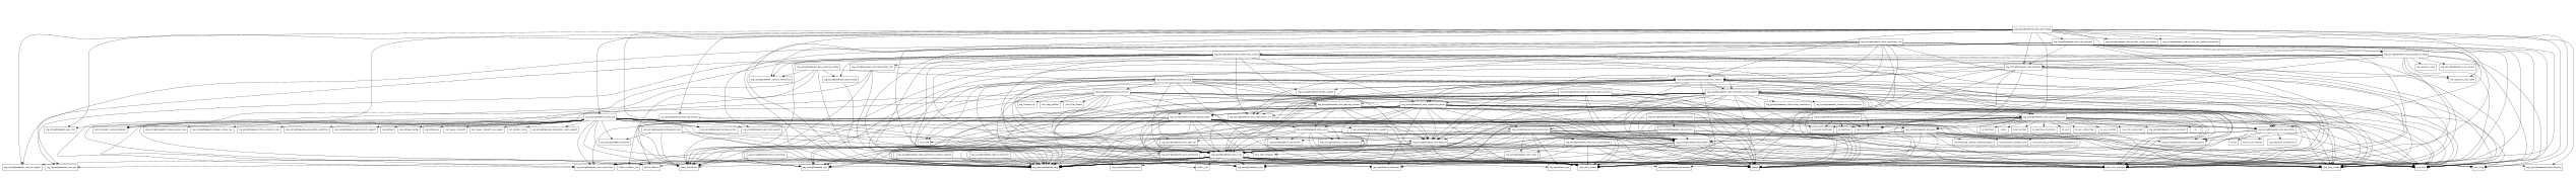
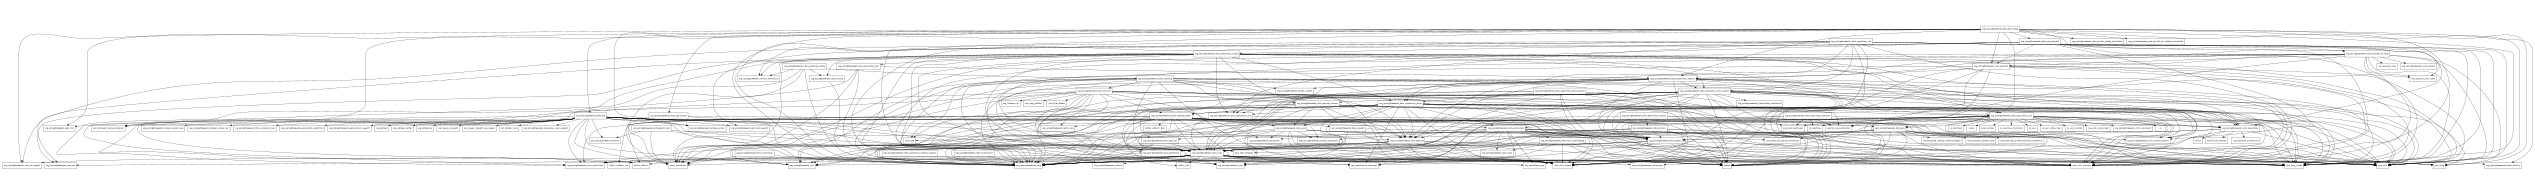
  digraph {
    fontname="IBM Plex Mono"
    node [fontname="IBM Plex Mono" fontsize=10.0 shape=box]
    edge [fontname="IBM Plex Mono"]
    org_springframework_data_annotation
    org_springframework_core_annotation
    org_springframework_lang
    org_springframework_stereotype
    org_springframework_data_auditing
    java_lang_invoke
    java_time
    java_time_temporal
    java_util
    java_util_function
    java_util_stream
    lombok
    org_springframework_core
    org_springframework_data_convert
    org_springframework_data_domain
    org_springframework_data_mapping
    org_springframework_data_mapping_context
    org_springframework_data_util
    org_springframework_format_support
    org_springframework_util
    javax_annotation
    java_lang_reflect
    java_time_format
    kotlin_reflect
    kotlin_reflect_jvm
+   org_springframework_cglib_core
    org_springframework_data_mapping_model
    org_threeten_bp
    java_lang
    org_springframework_data_spel
    kotlin_jvm
    org_aopalliance_aop
    org_aopalliance_intercept
    org_springframework_core_env
    org_springframework_context
    org_springframework_core_io_support
    org_springframework_beans_factory
+   kotlin_reflect_full
    org_springframework_context_expression
    org_springframework_data_support
    org_springframework_expression
    org_springframework_data_spel_spi
    org_springframework_data_auditing_config
    org_springframework_context_annotation
    org_springframework_data_config
    org_springframework_data_crossstore
    org_springframework_data_domain_jaxb
    org_springframework_hateoas
    org_springframework_data_geo
+   com_fasterxml_jackson_annotation
    com_fasterxml_jackson_core
    com_fasterxml_jackson_databind_annotation
    com_fasterxml_jackson_databind_module
    org_springframework_data_geo_format
    org_springframework_data_history
    org_springframework_data_projection
    org_springframework_core_convert_support
    org_springframework_data_type
    org_springframework_data_type_classreading
    org_springframework_data_querydsl
    com_querydsl_core_types
    org_springframework_data_repository_support
    reactor_core_publisher
    org_springframework_data_repository
    org_springframework_data_repository_core
    org_springframework_data_repository_core_support
    org_springframework_data_repository_query
    org_springframework_data_repository_util
    kotlin
    kotlin_jvm_internal
    org_jetbrains_annotations
    org_reactivestreams
    org_springframework_transaction_annotation
-   org_springframework_transaction_interceptor
    io_reactivex
    io_reactivex_functions
    io_vavr
    io_vavr_collection
    io_vavr_control
    java_util_concurrent
    org_springframework_util_concurrent
    rx
    rx_functions
    scala
    scala_runtime
    org_springframework_data_querydsl_binding
    com_querydsl_core
    org_springframework_core_convert
    org_springframework_data_repository_cdi
    org_springframework_data_repository_config
    org_springframework_data_repository_init
    com_fasterxml_jackson_databind
    org_springframework_data_repository_history
    org_springframework_data_repository_history_support
    org_springframework_data_repository_query_parser
    org_springframework_data_repository_reactive
    org_springframework_data_transaction
    org_springframework_data_web
    com_jayway_jsonpath
    com_jayway_jsonpath_spi_mapper
    net_minidev_json
    org_springframework_expression_spel_support
    org_springframework_hateoas_server
    org_springframework_hateoas_server_core
    org_springframework_hateoas_server_mvc
    org_springframework_http_converter_json
    org_springframework_web_bind_support
    org_springframework_web_method_annotation
    org_springframework_web_servlet_support
    org_springframework_web_util
    org_xmlbeam
    org_xmlbeam_config
    org_xmlbeam_io
    org_springframework_data_web_config
    org_springframework_data_web_querydsl
    org_springframework_web_servlet_config_annotation
    org_springframework_web_servlet_mvc_method_annotation
    org_springframework_data_annotation -> org_springframework_core_annotation
    org_springframework_data_annotation -> org_springframework_lang
    org_springframework_data_annotation -> org_springframework_stereotype
    org_springframework_data_auditing -> org_springframework_data_annotation
    org_springframework_data_auditing -> org_springframework_lang
    org_springframework_data_auditing -> java_lang_invoke
    org_springframework_data_auditing -> java_time
    org_springframework_data_auditing -> java_time_temporal
    org_springframework_data_auditing -> java_util
    org_springframework_data_auditing -> java_util_function
    org_springframework_data_auditing -> java_util_stream
    org_springframework_data_auditing -> lombok
    org_springframework_data_auditing -> org_springframework_core
    org_springframework_data_auditing -> org_springframework_data_convert
    org_springframework_data_auditing -> org_springframework_data_domain
    org_springframework_data_auditing -> org_springframework_data_mapping
    org_springframework_data_auditing -> org_springframework_data_mapping_context
    org_springframework_data_auditing -> org_springframework_data_util
    org_springframework_data_auditing -> org_springframework_format_support
    org_springframework_data_auditing -> org_springframework_util
    org_springframework_data_convert -> org_springframework_lang
    org_springframework_data_convert -> java_lang_invoke
    org_springframework_data_convert -> java_time
    org_springframework_data_convert -> java_util
    org_springframework_data_convert -> java_util_function
    org_springframework_data_convert -> java_util_stream
    org_springframework_data_convert -> lombok
    org_springframework_data_convert -> org_springframework_data_mapping
    org_springframework_data_convert -> org_springframework_data_mapping_context
    org_springframework_data_convert -> org_springframework_data_util
    org_springframework_data_convert -> javax_annotation
    org_springframework_data_convert -> java_lang_reflect
    org_springframework_data_convert -> java_time_format
    org_springframework_data_convert -> kotlin_reflect
    org_springframework_data_convert -> kotlin_reflect_jvm
+   org_springframework_data_convert -> org_springframework_cglib_core
    org_springframework_data_convert -> org_springframework_data_mapping_model
    org_springframework_data_convert -> org_threeten_bp
    org_springframework_data_domain -> org_springframework_data_annotation
    org_springframework_data_domain -> org_springframework_lang
    org_springframework_data_domain -> java_lang_invoke
    org_springframework_data_domain -> java_time_temporal
    org_springframework_data_domain -> java_util
    org_springframework_data_domain -> java_util_function
    org_springframework_data_domain -> java_util_stream
    org_springframework_data_domain -> lombok
    org_springframework_data_domain -> org_springframework_data_util
    org_springframework_data_mapping -> org_springframework_data_annotation
    org_springframework_data_mapping -> org_springframework_core_annotation
    org_springframework_data_mapping -> org_springframework_lang
    org_springframework_data_mapping -> java_lang_invoke
    org_springframework_data_mapping -> java_util
    org_springframework_data_mapping -> java_util_function
    org_springframework_data_mapping -> java_util_stream
    org_springframework_data_mapping -> lombok
    org_springframework_data_mapping -> org_springframework_data_util
    org_springframework_data_mapping -> org_springframework_util
    org_springframework_data_mapping -> java_lang
    org_springframework_data_mapping_context -> org_springframework_lang
    org_springframework_data_mapping_context -> java_lang_invoke
    org_springframework_data_mapping_context -> java_util
    org_springframework_data_mapping_context -> java_util_function
    org_springframework_data_mapping_context -> java_util_stream
    org_springframework_data_mapping_context -> lombok
    org_springframework_data_mapping_context -> org_springframework_data_mapping
    org_springframework_data_mapping_context -> org_springframework_data_util
    org_springframework_data_mapping_context -> org_springframework_util
    org_springframework_data_mapping_context -> org_springframework_data_mapping_model
    org_springframework_data_mapping_context -> org_springframework_data_spel
    org_springframework_data_util -> org_springframework_core_annotation
    org_springframework_data_util -> org_springframework_lang
    org_springframework_data_util -> java_lang_invoke
    org_springframework_data_util -> java_util
    org_springframework_data_util -> java_util_function
    org_springframework_data_util -> java_util_stream
    org_springframework_data_util -> lombok
    org_springframework_data_util -> org_springframework_core
    org_springframework_data_util -> org_springframework_util
    org_springframework_data_util -> javax_annotation
    org_springframework_data_util -> kotlin_reflect
    org_springframework_data_util -> kotlin_reflect_jvm
    org_springframework_data_util -> java_lang
    org_springframework_data_util -> kotlin_jvm
    org_springframework_data_util -> org_aopalliance_aop
    org_springframework_data_util -> org_aopalliance_intercept
    org_springframework_data_util -> org_springframework_core_env
    org_springframework_data_util -> org_springframework_context
    org_springframework_data_util -> org_springframework_core_io_support
    org_springframework_data_util -> org_springframework_beans_factory
    org_springframework_data_mapping_model -> org_springframework_data_annotation
    org_springframework_data_mapping_model -> org_springframework_core_annotation
    org_springframework_data_mapping_model -> org_springframework_lang
    org_springframework_data_mapping_model -> java_lang_invoke
    org_springframework_data_mapping_model -> java_util
    org_springframework_data_mapping_model -> java_util_function
    org_springframework_data_mapping_model -> java_util_stream
    org_springframework_data_mapping_model -> lombok
    org_springframework_data_mapping_model -> org_springframework_core
    org_springframework_data_mapping_model -> org_springframework_data_domain
    org_springframework_data_mapping_model -> org_springframework_data_mapping
    org_springframework_data_mapping_model -> org_springframework_data_util
    org_springframework_data_mapping_model -> org_springframework_util
    org_springframework_data_mapping_model -> kotlin_reflect
    org_springframework_data_mapping_model -> kotlin_reflect_jvm
+   org_springframework_data_mapping_model -> org_springframework_cglib_core
    org_springframework_data_mapping_model -> org_springframework_data_spel
    org_springframework_data_mapping_model -> kotlin_jvm
+   org_springframework_data_mapping_model -> kotlin_reflect_full
    org_springframework_data_mapping_model -> org_springframework_context_expression
    org_springframework_data_mapping_model -> org_springframework_data_support
    org_springframework_data_mapping_model -> org_springframework_expression
    org_springframework_data_spel -> org_springframework_lang
    org_springframework_data_spel -> java_lang_invoke
    org_springframework_data_spel -> java_util
    org_springframework_data_spel -> java_util_function
    org_springframework_data_spel -> java_util_stream
    org_springframework_data_spel -> lombok
    org_springframework_data_spel -> org_springframework_data_util
    org_springframework_data_spel -> org_springframework_context_expression
    org_springframework_data_spel -> org_springframework_expression
    org_springframework_data_spel -> org_springframework_data_spel_spi
    org_springframework_data_support -> org_springframework_lang
    org_springframework_data_support -> lombok
    org_springframework_data_support -> org_springframework_data_domain
    org_springframework_data_spel_spi -> org_springframework_lang
    org_springframework_data_spel_spi -> org_springframework_data_util
    org_springframework_data_auditing_config -> org_springframework_core_annotation
    org_springframework_data_auditing_config -> org_springframework_lang
    org_springframework_data_auditing_config -> org_springframework_data_auditing
    org_springframework_data_auditing_config -> javax_annotation
    org_springframework_data_auditing_config -> org_springframework_context_annotation
    org_springframework_data_auditing_config -> org_springframework_data_config
    org_springframework_data_config -> org_springframework_lang
    org_springframework_data_crossstore -> org_springframework_lang
    org_springframework_data_crossstore -> javax_annotation
    org_springframework_data_domain_jaxb -> org_springframework_lang
    org_springframework_data_domain_jaxb -> org_springframework_data_domain
    org_springframework_data_domain_jaxb -> javax_annotation
    org_springframework_data_domain_jaxb -> org_springframework_hateoas
    org_springframework_data_geo -> org_springframework_data_annotation
    org_springframework_data_geo -> org_springframework_lang
    org_springframework_data_geo -> java_lang_invoke
    org_springframework_data_geo -> java_util
    org_springframework_data_geo -> java_util_function
    org_springframework_data_geo -> java_util_stream
    org_springframework_data_geo -> lombok
    org_springframework_data_geo -> org_springframework_data_domain
+   org_springframework_data_geo -> com_fasterxml_jackson_annotation
    org_springframework_data_geo -> com_fasterxml_jackson_core
    org_springframework_data_geo -> com_fasterxml_jackson_databind_annotation
    org_springframework_data_geo -> com_fasterxml_jackson_databind_module
    org_springframework_data_geo_format -> org_springframework_lang
    org_springframework_data_geo_format -> javax_annotation
    org_springframework_data_geo_format -> org_springframework_data_geo
    org_springframework_data_history -> org_springframework_lang
    org_springframework_data_history -> java_lang_invoke
    org_springframework_data_history -> java_time
    org_springframework_data_history -> java_util
    org_springframework_data_history -> java_util_function
    org_springframework_data_history -> java_util_stream
    org_springframework_data_history -> lombok
    org_springframework_data_history -> org_springframework_data_domain
    org_springframework_data_history -> org_springframework_data_util
    org_springframework_data_projection -> org_springframework_lang
    org_springframework_data_projection -> java_lang_invoke
    org_springframework_data_projection -> java_util
    org_springframework_data_projection -> java_util_function
    org_springframework_data_projection -> java_util_stream
    org_springframework_data_projection -> lombok
    org_springframework_data_projection -> org_springframework_data_util
    org_springframework_data_projection -> org_springframework_util
    org_springframework_data_projection -> javax_annotation
    org_springframework_data_projection -> java_lang
    org_springframework_data_projection -> org_aopalliance_aop
    org_springframework_data_projection -> org_aopalliance_intercept
    org_springframework_data_projection -> org_springframework_context_expression
    org_springframework_data_projection -> org_springframework_expression
+   org_springframework_data_projection -> com_fasterxml_jackson_annotation
    org_springframework_data_projection -> org_springframework_core_convert_support
    org_springframework_data_projection -> org_springframework_data_type
    org_springframework_data_projection -> org_springframework_data_type_classreading
    org_springframework_data_type -> org_springframework_lang
    org_springframework_data_type_classreading -> org_springframework_lang
    org_springframework_data_type_classreading -> java_lang_invoke
    org_springframework_data_type_classreading -> java_util_function
    org_springframework_data_type_classreading -> java_util_stream
    org_springframework_data_type_classreading -> lombok
    org_springframework_data_type_classreading -> org_springframework_data_util
    org_springframework_data_type_classreading -> org_springframework_data_type
    org_springframework_data_querydsl -> org_springframework_lang
    org_springframework_data_querydsl -> java_lang_invoke
    org_springframework_data_querydsl -> java_util
    org_springframework_data_querydsl -> java_util_function
    org_springframework_data_querydsl -> java_util_stream
    org_springframework_data_querydsl -> lombok
    org_springframework_data_querydsl -> org_springframework_data_domain
    org_springframework_data_querydsl -> com_querydsl_core_types
    org_springframework_data_querydsl -> org_springframework_data_repository_support
    org_springframework_data_querydsl -> reactor_core_publisher
    org_springframework_data_repository_support -> org_springframework_lang
    org_springframework_data_repository_support -> java_lang_invoke
    org_springframework_data_repository_support -> java_util
    org_springframework_data_repository_support -> java_util_function
    org_springframework_data_repository_support -> java_util_stream
    org_springframework_data_repository_support -> lombok
    org_springframework_data_repository_support -> org_springframework_core
    org_springframework_data_repository_support -> org_springframework_data_domain
    org_springframework_data_repository_support -> org_springframework_data_mapping
    org_springframework_data_repository_support -> org_springframework_data_util
    org_springframework_data_repository_support -> org_springframework_format_support
    org_springframework_data_repository_support -> javax_annotation
    org_springframework_data_repository_support -> org_springframework_data_repository
    org_springframework_data_repository_support -> org_springframework_data_repository_core
    org_springframework_data_repository_support -> org_springframework_data_repository_core_support
    org_springframework_data_repository_support -> org_springframework_data_repository_query
    org_springframework_data_repository_support -> org_springframework_data_repository_util
    org_springframework_data_repository -> org_springframework_lang
    org_springframework_data_repository -> org_springframework_stereotype
    org_springframework_data_repository -> java_util
    org_springframework_data_repository -> org_springframework_data_domain
    org_springframework_data_repository -> kotlin
    org_springframework_data_repository -> kotlin_jvm_internal
    org_springframework_data_repository -> org_jetbrains_annotations
    org_springframework_data_repository_core -> org_springframework_lang
    org_springframework_data_repository_core -> java_util
    org_springframework_data_repository_core -> org_springframework_data_util
    org_springframework_data_repository_core_support -> org_springframework_data_annotation
    org_springframework_data_repository_core_support -> org_springframework_lang
    org_springframework_data_repository_core_support -> java_lang_invoke
    org_springframework_data_repository_core_support -> java_util
    org_springframework_data_repository_core_support -> java_util_function
    org_springframework_data_repository_core_support -> java_util_stream
    org_springframework_data_repository_core_support -> lombok
    org_springframework_data_repository_core_support -> org_springframework_core
    org_springframework_data_repository_core_support -> org_springframework_data_domain
    org_springframework_data_repository_core_support -> org_springframework_data_mapping
    org_springframework_data_repository_core_support -> org_springframework_data_mapping_context
    org_springframework_data_repository_core_support -> org_springframework_data_util
    org_springframework_data_repository_core_support -> org_springframework_util
    org_springframework_data_repository_core_support -> javax_annotation
    org_springframework_data_repository_core_support -> java_lang
    org_springframework_data_repository_core_support -> org_aopalliance_aop
    org_springframework_data_repository_core_support -> org_aopalliance_intercept
    org_springframework_data_repository_core_support -> org_springframework_data_projection
    org_springframework_data_repository_core_support -> org_springframework_core_convert_support
    org_springframework_data_repository_core_support -> org_springframework_data_repository
    org_springframework_data_repository_core_support -> org_springframework_data_repository_core
    org_springframework_data_repository_core_support -> org_springframework_data_repository_util
    org_springframework_data_repository_core_support -> org_reactivestreams
    org_springframework_data_repository_core_support -> org_springframework_transaction_annotation
-   org_springframework_data_repository_core_support -> org_springframework_transaction_interceptor
    org_springframework_data_repository_query -> org_springframework_lang
    org_springframework_data_repository_query -> java_lang_invoke
    org_springframework_data_repository_query -> java_util
    org_springframework_data_repository_query -> java_util_function
    org_springframework_data_repository_query -> java_util_stream
    org_springframework_data_repository_query -> lombok
    org_springframework_data_repository_query -> org_springframework_core
    org_springframework_data_repository_query -> org_springframework_data_domain
    org_springframework_data_repository_query -> org_springframework_data_mapping
    org_springframework_data_repository_query -> org_springframework_data_util
    org_springframework_data_repository_query -> org_springframework_util
    org_springframework_data_repository_query -> javax_annotation
    org_springframework_data_repository_query -> org_springframework_data_mapping_model
    org_springframework_data_repository_query -> org_springframework_data_spel
    org_springframework_data_repository_query -> org_aopalliance_intercept
    org_springframework_data_repository_query -> org_springframework_data_spel_spi
    org_springframework_data_repository_query -> org_springframework_data_projection
    org_springframework_data_repository_query -> org_springframework_core_convert_support
    org_springframework_data_repository_query -> reactor_core_publisher
    org_springframework_data_repository_query -> org_springframework_data_repository_core
    org_springframework_data_repository_query -> org_springframework_data_repository_util
    org_springframework_data_repository_util -> org_springframework_lang
    org_springframework_data_repository_util -> java_lang_invoke
    org_springframework_data_repository_util -> java_util
    org_springframework_data_repository_util -> java_util_function
    org_springframework_data_repository_util -> java_util_stream
    org_springframework_data_repository_util -> lombok
    org_springframework_data_repository_util -> org_springframework_core
    org_springframework_data_repository_util -> org_springframework_data_domain
    org_springframework_data_repository_util -> org_springframework_data_util
    org_springframework_data_repository_util -> javax_annotation
    org_springframework_data_repository_util -> org_springframework_data_geo
    org_springframework_data_repository_util -> org_springframework_core_convert_support
    org_springframework_data_repository_util -> reactor_core_publisher
    org_springframework_data_repository_util -> org_springframework_data_repository
    org_springframework_data_repository_util -> org_reactivestreams
    org_springframework_data_repository_util -> io_reactivex
    org_springframework_data_repository_util -> io_reactivex_functions
    org_springframework_data_repository_util -> io_vavr
    org_springframework_data_repository_util -> io_vavr_collection
    org_springframework_data_repository_util -> io_vavr_control
    org_springframework_data_repository_util -> java_util_concurrent
    org_springframework_data_repository_util -> org_springframework_util_concurrent
    org_springframework_data_repository_util -> rx
    org_springframework_data_repository_util -> rx_functions
    org_springframework_data_repository_util -> scala
    org_springframework_data_repository_util -> scala_runtime
    org_springframework_data_querydsl_binding -> org_springframework_lang
    org_springframework_data_querydsl_binding -> java_lang_invoke
    org_springframework_data_querydsl_binding -> java_util
    org_springframework_data_querydsl_binding -> java_util_function
    org_springframework_data_querydsl_binding -> lombok
    org_springframework_data_querydsl_binding -> org_springframework_data_mapping
    org_springframework_data_querydsl_binding -> org_springframework_data_util
    org_springframework_data_querydsl_binding -> org_springframework_util
    org_springframework_data_querydsl_binding -> java_lang
    org_springframework_data_querydsl_binding -> org_springframework_data_querydsl
    org_springframework_data_querydsl_binding -> com_querydsl_core_types
    org_springframework_data_querydsl_binding -> org_springframework_data_repository_support
    org_springframework_data_querydsl_binding -> com_querydsl_core
    org_springframework_data_querydsl_binding -> org_springframework_core_convert
    org_springframework_data_repository_cdi -> org_springframework_lang
    org_springframework_data_repository_cdi -> java_lang_invoke
    org_springframework_data_repository_cdi -> java_util
    org_springframework_data_repository_cdi -> java_util_function
    org_springframework_data_repository_cdi -> java_util_stream
    org_springframework_data_repository_cdi -> lombok
    org_springframework_data_repository_cdi -> org_springframework_data_util
    org_springframework_data_repository_cdi -> org_springframework_core_env
    org_springframework_data_repository_cdi -> org_springframework_data_repository
    org_springframework_data_repository_cdi -> org_springframework_data_repository_core
    org_springframework_data_repository_cdi -> org_springframework_data_repository_core_support
    org_springframework_data_repository_cdi -> org_springframework_data_repository_query
    org_springframework_data_repository_cdi -> org_springframework_data_repository_config
    org_springframework_data_repository_config -> org_springframework_core_annotation
    org_springframework_data_repository_config -> org_springframework_lang
    org_springframework_data_repository_config -> java_lang_invoke
    org_springframework_data_repository_config -> java_util
    org_springframework_data_repository_config -> java_util_function
    org_springframework_data_repository_config -> java_util_stream
    org_springframework_data_repository_config -> lombok
    org_springframework_data_repository_config -> org_springframework_data_util
    org_springframework_data_repository_config -> javax_annotation
    org_springframework_data_repository_config -> org_springframework_core_env
    org_springframework_data_repository_config -> org_springframework_context
    org_springframework_data_repository_config -> org_springframework_core_io_support
    org_springframework_data_repository_config -> org_springframework_context_annotation
    org_springframework_data_repository_config -> org_springframework_data_config
    org_springframework_data_repository_config -> org_springframework_data_repository
    org_springframework_data_repository_config -> org_springframework_data_repository_core
    org_springframework_data_repository_config -> org_springframework_data_repository_core_support
    org_springframework_data_repository_config -> org_springframework_data_repository_query
    org_springframework_data_repository_config -> org_springframework_data_repository_util
    org_springframework_data_repository_config -> org_springframework_data_repository_init
    org_springframework_data_repository_init -> org_springframework_lang
    org_springframework_data_repository_init -> javax_annotation
    org_springframework_data_repository_init -> org_springframework_data_repository_support
    org_springframework_data_repository_init -> com_fasterxml_jackson_databind
    org_springframework_data_repository_history -> org_springframework_lang
    org_springframework_data_repository_history -> java_util
    org_springframework_data_repository_history -> org_springframework_data_domain
    org_springframework_data_repository_history -> org_springframework_data_history
    org_springframework_data_repository_history -> org_springframework_data_repository
    org_springframework_data_repository_history_support -> org_springframework_lang
    org_springframework_data_repository_query_parser -> org_springframework_lang
    org_springframework_data_repository_query_parser -> java_lang_invoke
    org_springframework_data_repository_query_parser -> java_util
    org_springframework_data_repository_query_parser -> java_util_function
    org_springframework_data_repository_query_parser -> java_util_stream
    org_springframework_data_repository_query_parser -> lombok
    org_springframework_data_repository_query_parser -> org_springframework_data_domain
    org_springframework_data_repository_query_parser -> org_springframework_data_mapping
    org_springframework_data_repository_query_parser -> org_springframework_data_util
    org_springframework_data_repository_query_parser -> org_springframework_data_repository_query
    org_springframework_data_repository_reactive -> org_springframework_lang
    org_springframework_data_repository_reactive -> org_springframework_data_domain
    org_springframework_data_repository_reactive -> reactor_core_publisher
    org_springframework_data_repository_reactive -> org_springframework_data_repository
    org_springframework_data_repository_reactive -> org_reactivestreams
    org_springframework_data_repository_reactive -> io_reactivex
    org_springframework_data_transaction -> org_springframework_lang
    org_springframework_data_web -> org_springframework_core_annotation
    org_springframework_data_web -> org_springframework_lang
    org_springframework_data_web -> java_lang_invoke
    org_springframework_data_web -> java_util
    org_springframework_data_web -> java_util_function
    org_springframework_data_web -> java_util_stream
    org_springframework_data_web -> lombok
    org_springframework_data_web -> org_springframework_core
    org_springframework_data_web -> org_springframework_data_domain
    org_springframework_data_web -> org_springframework_data_mapping
    org_springframework_data_web -> org_springframework_data_util
    org_springframework_data_web -> org_springframework_util
    org_springframework_data_web -> javax_annotation
    org_springframework_data_web -> org_aopalliance_intercept
    org_springframework_data_web -> org_springframework_hateoas
    org_springframework_data_web -> org_springframework_data_projection
    org_springframework_data_web -> com_fasterxml_jackson_databind
    org_springframework_data_web -> com_jayway_jsonpath
    org_springframework_data_web -> com_jayway_jsonpath_spi_mapper
    org_springframework_data_web -> net_minidev_json
    org_springframework_data_web -> org_springframework_expression_spel_support
    org_springframework_data_web -> org_springframework_hateoas_server
    org_springframework_data_web -> org_springframework_hateoas_server_core
    org_springframework_data_web -> org_springframework_hateoas_server_mvc
    org_springframework_data_web -> org_springframework_http_converter_json
    org_springframework_data_web -> org_springframework_web_bind_support
    org_springframework_data_web -> org_springframework_web_method_annotation
    org_springframework_data_web -> org_springframework_web_servlet_support
    org_springframework_data_web -> org_springframework_web_util
    org_springframework_data_web -> org_xmlbeam
    org_springframework_data_web -> org_xmlbeam_config
    org_springframework_data_web -> org_xmlbeam_io
    org_springframework_data_web_config -> org_springframework_lang
    org_springframework_data_web_config -> java_lang_invoke
    org_springframework_data_web_config -> java_util
    org_springframework_data_web_config -> java_util_function
    org_springframework_data_web_config -> java_lang
    org_springframework_data_web_config -> org_springframework_core_io_support
    org_springframework_data_web_config -> org_springframework_beans_factory
    org_springframework_data_web_config -> org_springframework_context_annotation
    org_springframework_data_web_config -> org_springframework_data_geo
    org_springframework_data_web_config -> org_springframework_data_geo_format
    org_springframework_data_web_config -> org_springframework_data_querydsl
    org_springframework_data_web_config -> org_springframework_data_repository_support
    org_springframework_data_web_config -> org_springframework_data_querydsl_binding
    org_springframework_data_web_config -> com_fasterxml_jackson_databind
    org_springframework_data_web_config -> org_springframework_data_web
    org_springframework_data_web_config -> org_springframework_hateoas_server
    org_springframework_data_web_config -> org_springframework_web_util
    org_springframework_data_web_config -> org_springframework_data_web_querydsl
    org_springframework_data_web_config -> org_springframework_web_servlet_config_annotation
    org_springframework_data_web_config -> org_springframework_web_servlet_mvc_method_annotation
    org_springframework_data_web_querydsl -> org_springframework_lang
    org_springframework_data_web_querydsl -> java_lang_invoke
    org_springframework_data_web_querydsl -> java_util
    org_springframework_data_web_querydsl -> java_util_function
    org_springframework_data_web_querydsl -> org_springframework_data_util
    org_springframework_data_web_querydsl -> org_springframework_core_convert_support
    org_springframework_data_web_querydsl -> org_springframework_data_querydsl
    org_springframework_data_web_querydsl -> com_querydsl_core_types
    org_springframework_data_web_querydsl -> org_springframework_data_querydsl_binding
    org_springframework_data_web_querydsl -> org_springframework_web_bind_support
  }
